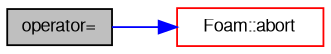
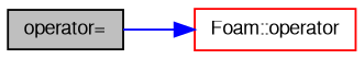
  digraph {
    rankdir=LR
    node [fontname=FreeSans fontsize=10 shape=record]
    n1 [color=black fillcolor=grey75 fontcolor=black height=0.2 label="operator=" style=filled width=0.4]
-   n2 [color=red height=0.2 label="Foam::abort" width=0.4]
+   n2 [color=red height=0.2 label="Foam::operator" width=0.4]
    n1 -> n2 [color=blue fontname=FreeSans fontsize=10 labelfontname=FreeSans labelfontsize=10 style=solid]
  }
